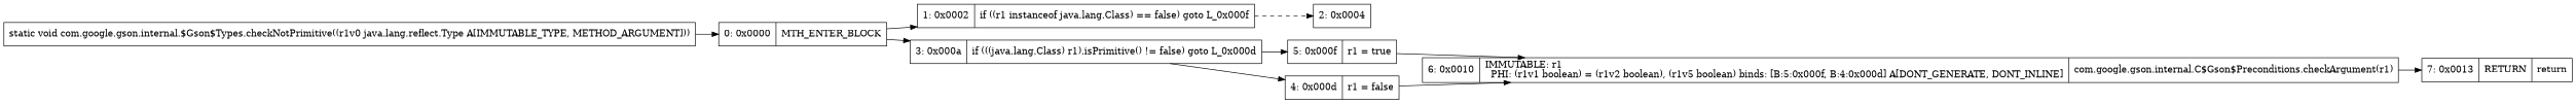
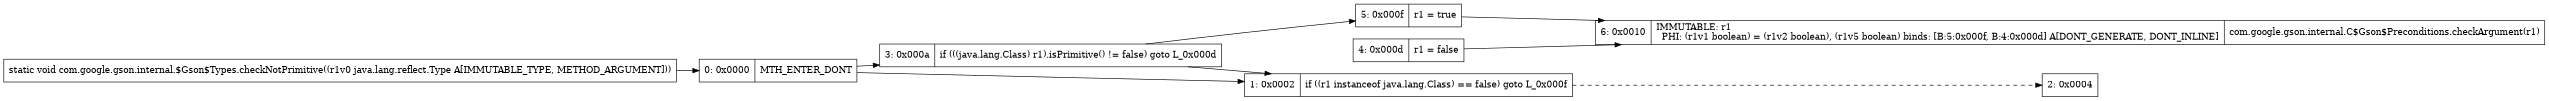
  digraph {
    rankdir=LR
    node [shape=record]
-   n1 [label="{0\:\ 0x0000|MTH_ENTER_BLOCK\l}"]
+   n1 [label="{0\:\ 0x0000|MTH_ENTER_DONT\l}"]
    n2 [label="{1\:\ 0x0002|if ((r1 instanceof java.lang.Class) == false) goto L_0x000f\l}"]
    n3 [label="{3\:\ 0x000a|if (((java.lang.Class) r1).isPrimitive() != false) goto L_0x000d\l}"]
    n4 [label="{2\:\ 0x0004}"]
    n5 [label="{5\:\ 0x000f|r1 = true\l}"]
    n6 [label="{6\:\ 0x0010|IMMUTABLE: r1 \l  PHI: (r1v1 boolean) = (r1v2 boolean), (r1v5 boolean) binds: [B:5:0x000f, B:4:0x000d] A[DONT_GENERATE, DONT_INLINE]\l|com.google.gson.internal.C$Gson$Preconditions.checkArgument(r1)\l}"]
    n7 [label="{4\:\ 0x000d|r1 = false\l}"]
-   n8 [label="{7\:\ 0x0013|RETURN\l|return\l}"]
    n9 [label="{static void com.google.gson.internal.$Gson$Types.checkNotPrimitive((r1v0 java.lang.reflect.Type A[IMMUTABLE_TYPE, METHOD_ARGUMENT])) }"]
    n1 -> n2
    n1 -> n3
    n2 -> n4 [style=dashed]
    n3 -> n5 [style=solid]
-   n3 -> n7
+   n3 -> n2
    n5 -> n6
-   n6 -> n8
    n7 -> n6
    n9 -> n1
  }
